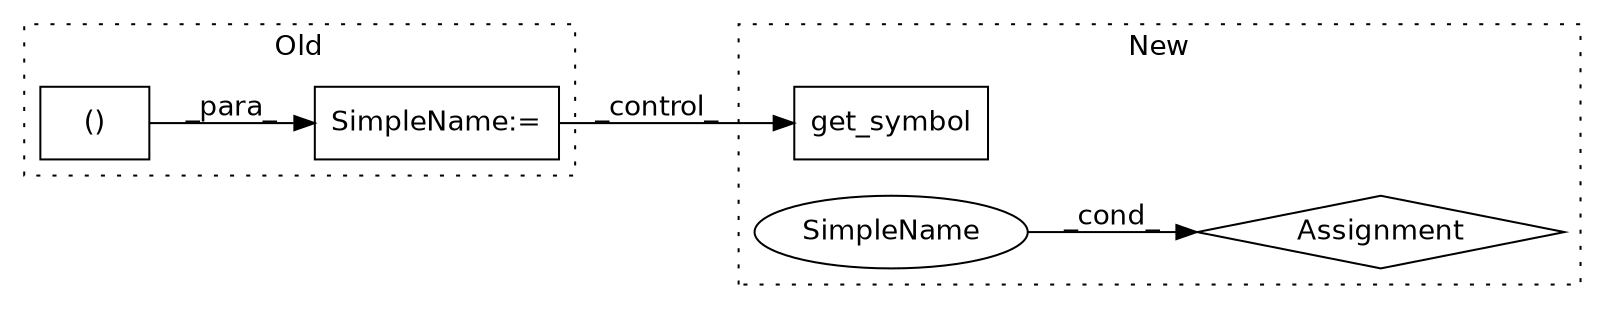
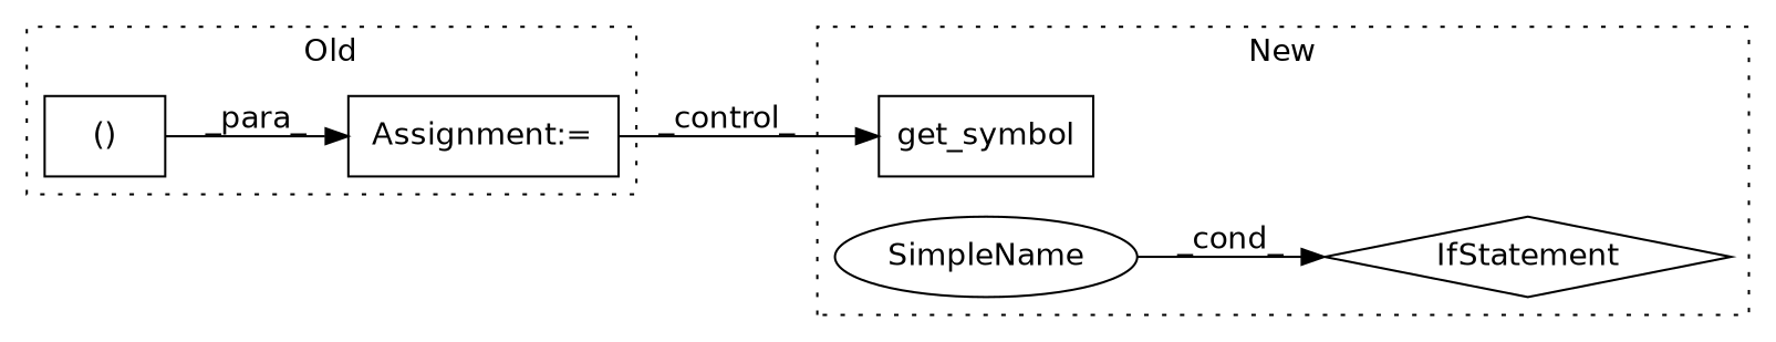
  digraph {
    fontname="DejaVu Sans"
    rankdir=LR
    node [fontname="DejaVu Sans" shape=box]
    edge [fontname="DejaVu Sans"]
    n1 [a=106 l=42 label="()" s=8897]
-   n2 [a=7 l=1 label="SimpleName:=" s=8854]
+   n2 [a=7 l=1 label="Assignment:=" s=8854]
    n3 [a=32 l="11,1" label=get_symbol s="8072,8096"]
    n4 [a=42 label=SimpleName shape=ellipse]
-   n5 [a=25 l="4,2" label=Assignment s="7960,7986" shape=diamond]
+   n5 [a=25 l="4,2" label=IfStatement s="7960,7986" shape=diamond]
    subgraph cluster_1 {
      label=Old
      style=dotted
      n1
      n2
    }
    subgraph cluster_2 {
      label=New
      style=dotted
      n3
      n4
      n5
    }
    n1 -> n2 [label=_para_]
    n2 -> n3 [label=_control_]
    n4 -> n5 [label=_cond_]
  }
